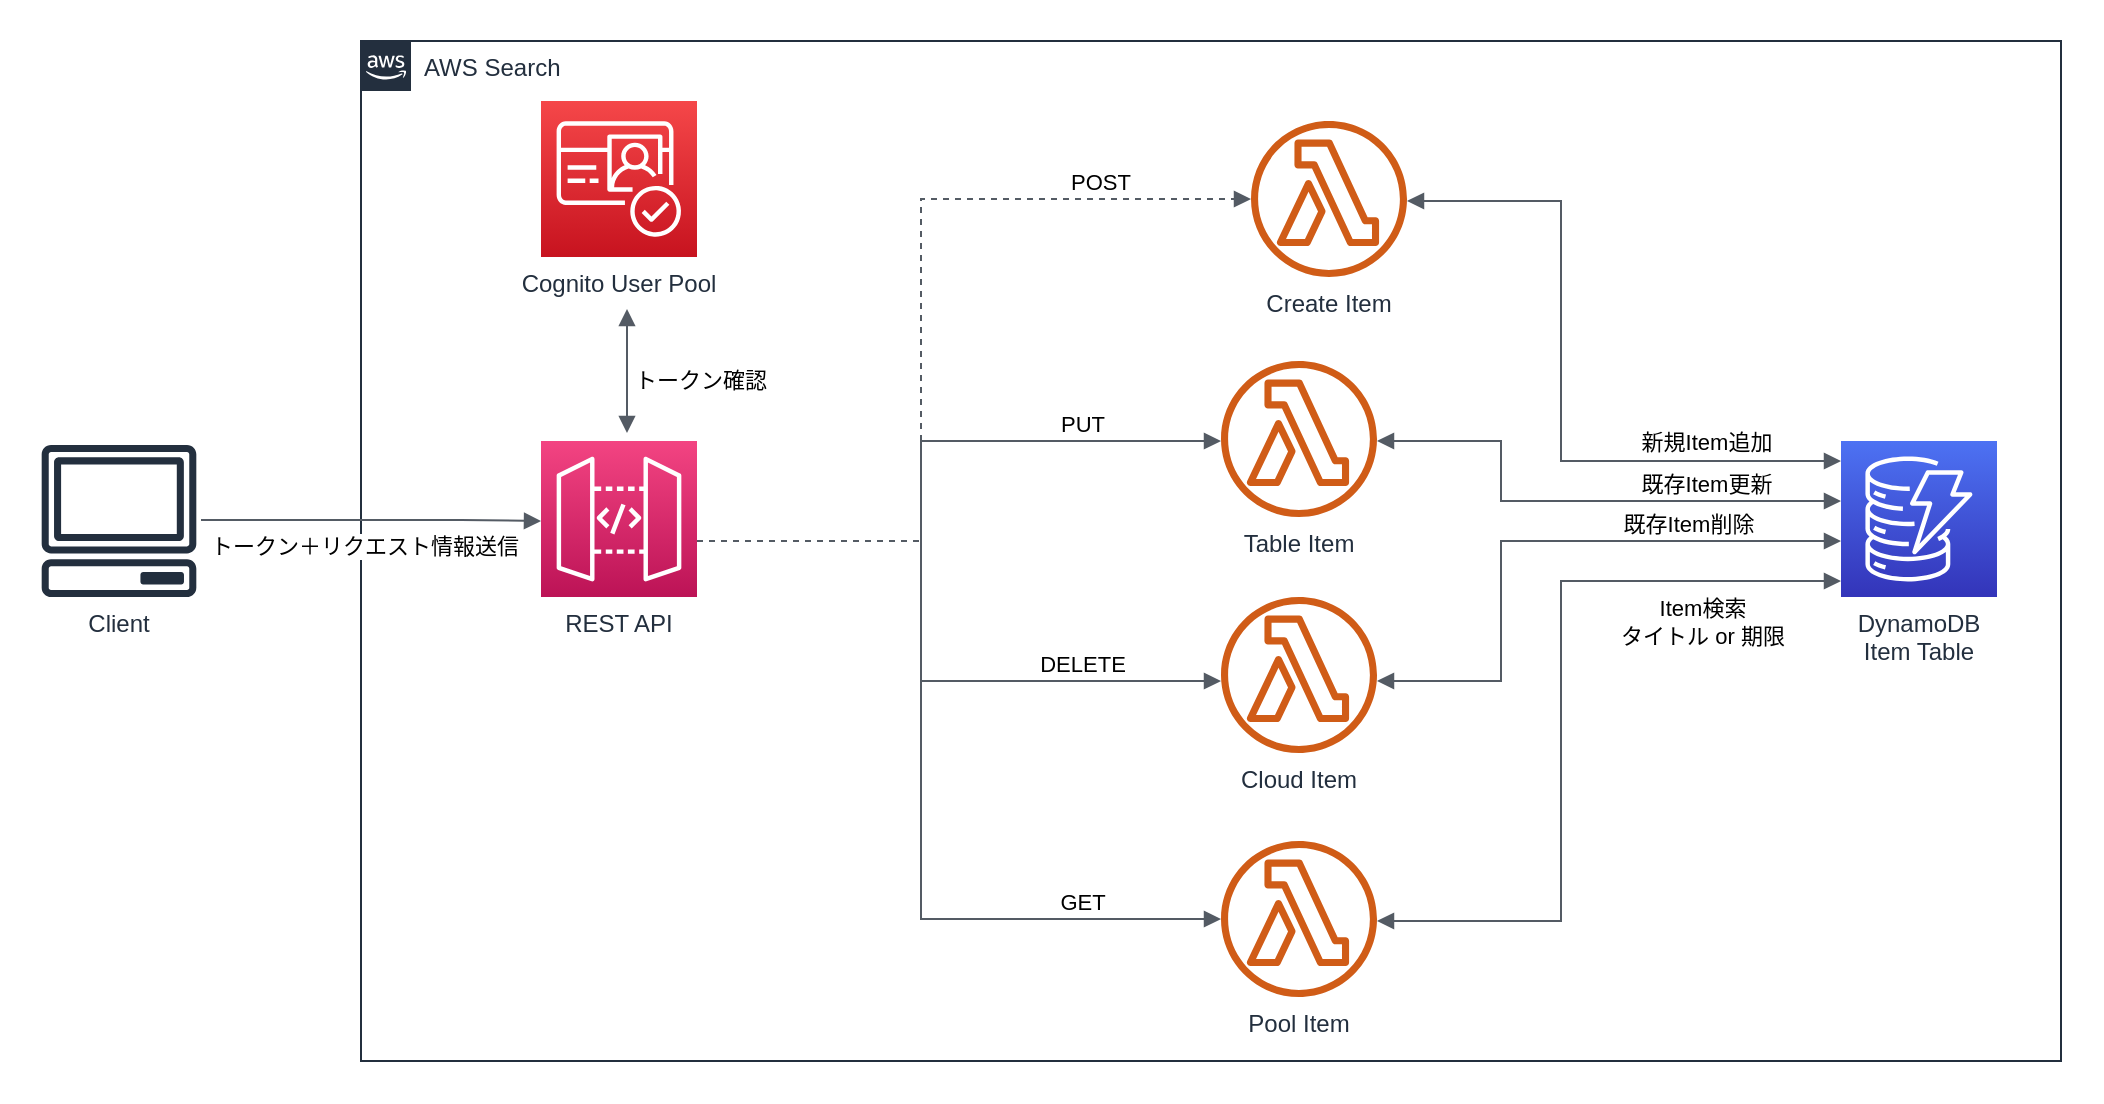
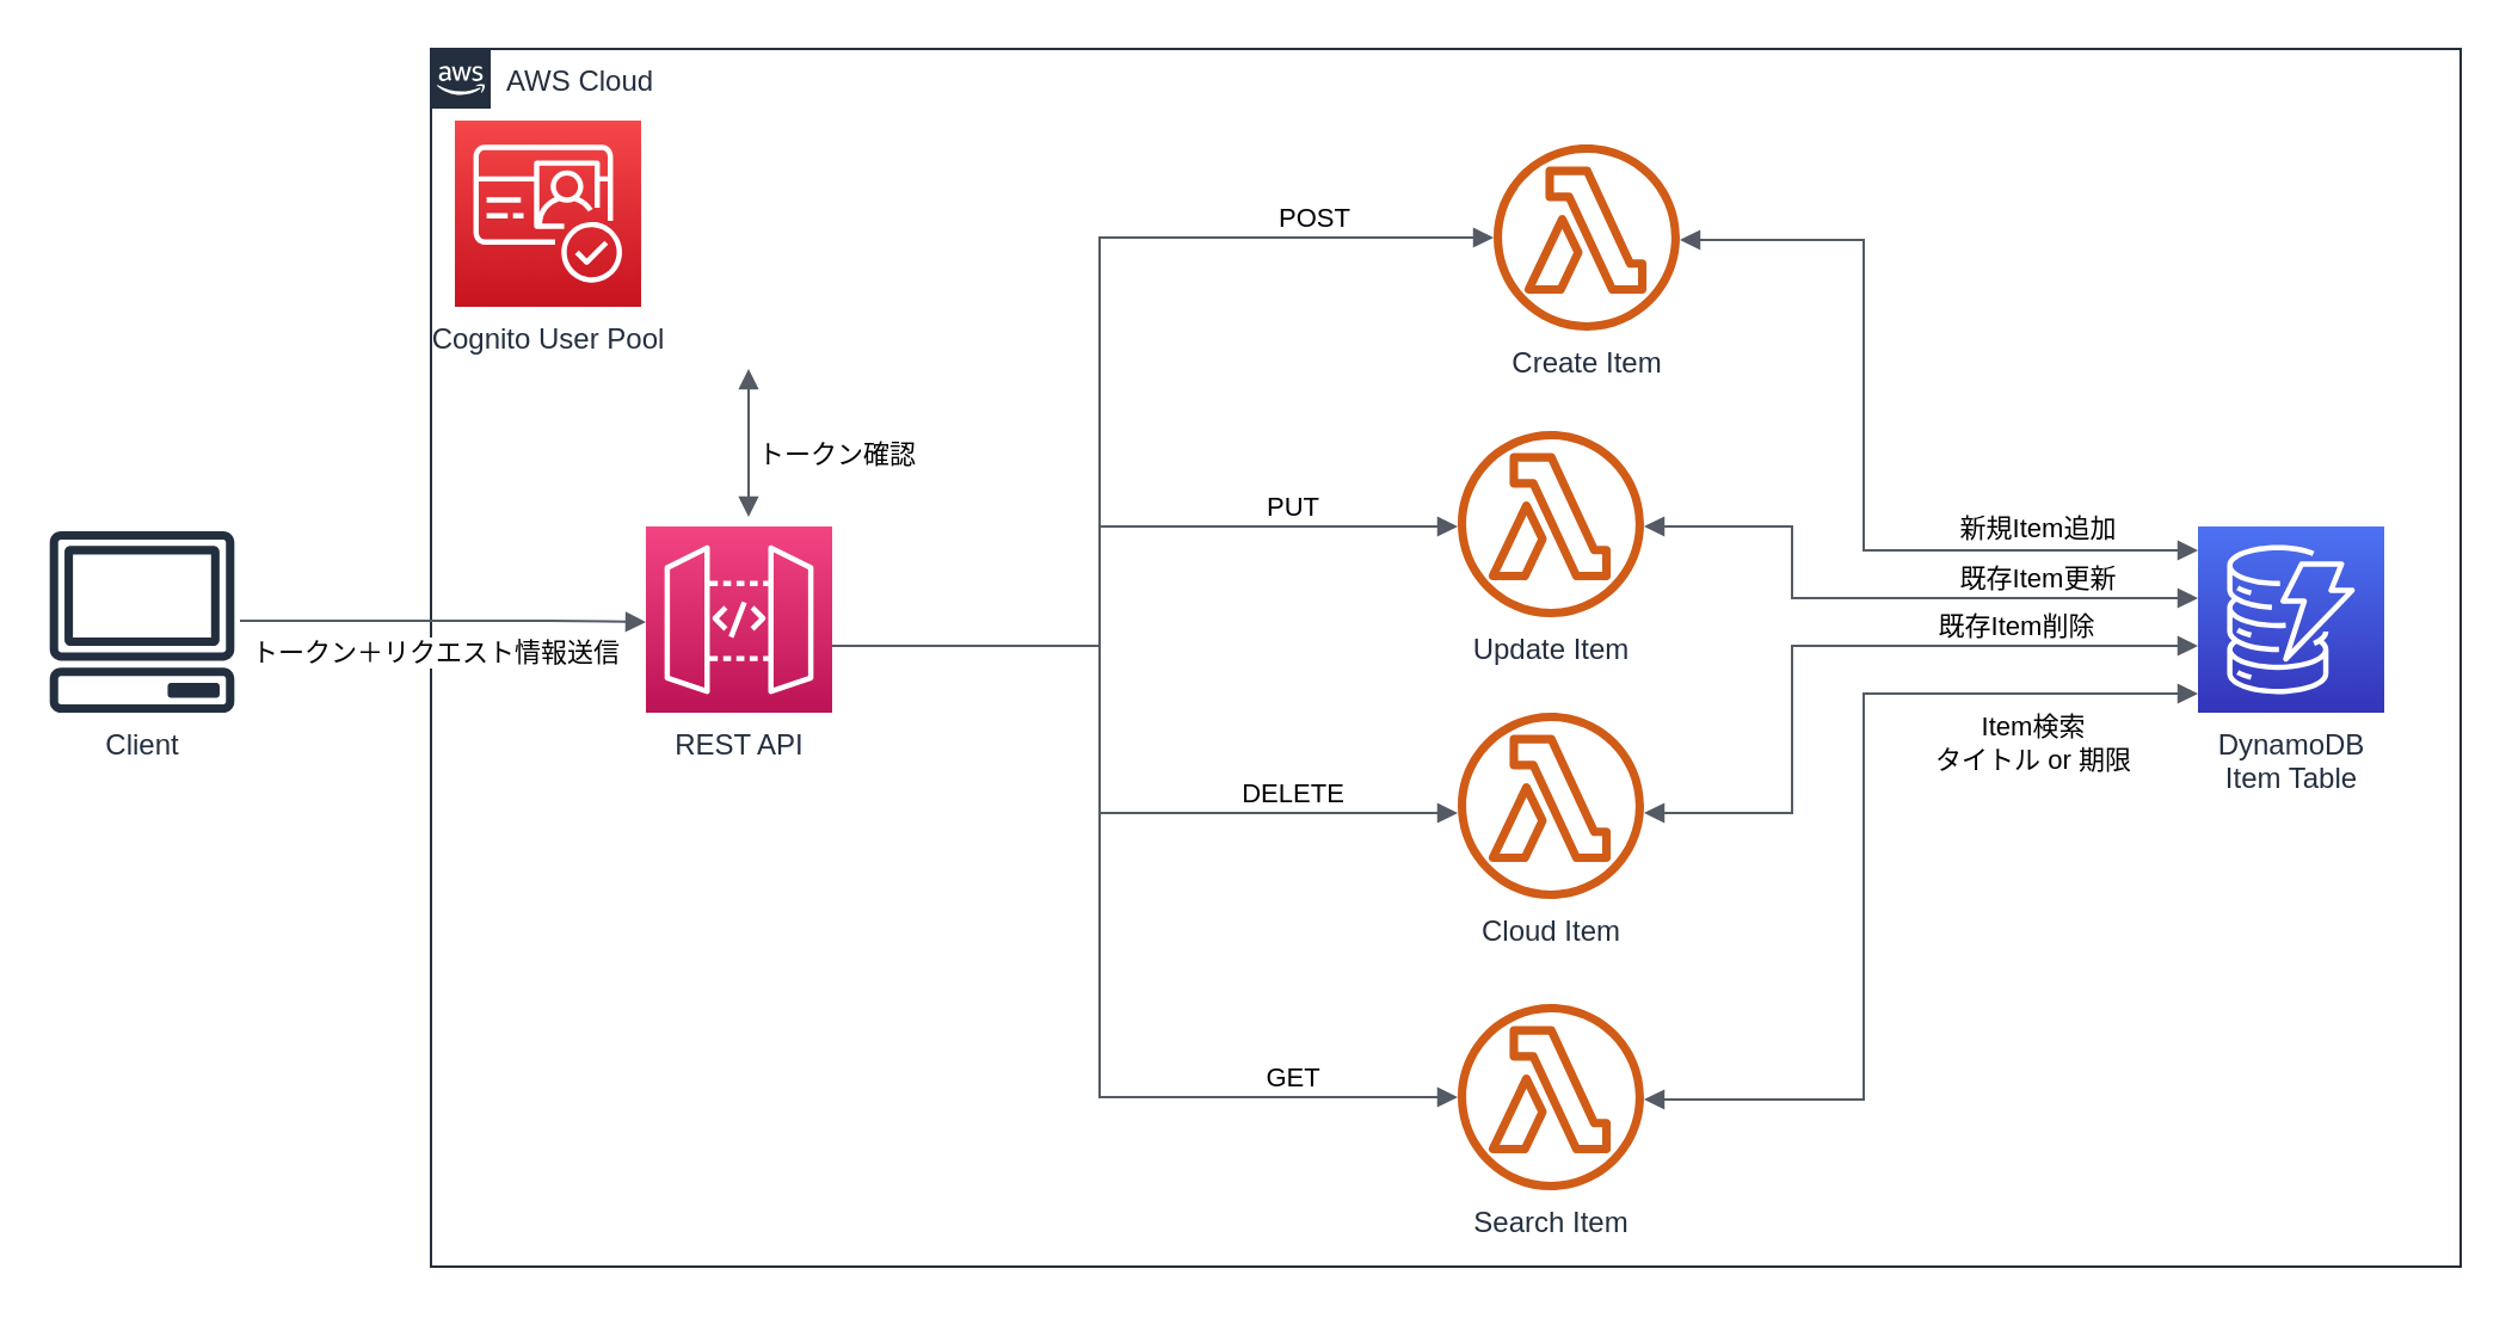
  <mxCell id="0" />
  <mxCell id="1" parent="0" />
- <mxCell id="2" value="AWS Search" style="points=[[0,0],[0.25,0],[0.5,0],[0.75,0],[1,0],[1,0.25],[1,0.5],[1,0.75],[1,1],[0.75,1],[0.5,1],[0.25,1],[0,1],[0,0.75],[0,0.5],[0,0.25]];outlineConnect=0;gradientColor=none;html=1;whiteSpace=wrap;fontSize=12;fontStyle=0;shape=mxgraph.aws4.group;grIcon=mxgraph.aws4.group_aws_cloud_alt;strokeColor=#232F3E;fillColor=none;verticalAlign=top;align=left;spacingLeft=30;fontColor=#232F3E;dashed=0;" parent="1" vertex="1"><mxGeometry x="180" y="20" width="850" height="510" as="geometry" /></mxCell>
+ <mxCell id="2" value="AWS Cloud" style="points=[[0,0],[0.25,0],[0.5,0],[0.75,0],[1,0],[1,0.25],[1,0.5],[1,0.75],[1,1],[0.75,1],[0.5,1],[0.25,1],[0,1],[0,0.75],[0,0.5],[0,0.25]];outlineConnect=0;gradientColor=none;html=1;whiteSpace=wrap;fontSize=12;fontStyle=0;shape=mxgraph.aws4.group;grIcon=mxgraph.aws4.group_aws_cloud_alt;strokeColor=#232F3E;fillColor=none;verticalAlign=top;align=left;spacingLeft=30;fontColor=#232F3E;dashed=0;" parent="1" vertex="1"><mxGeometry x="180" y="20" width="850" height="510" as="geometry" /></mxCell>
  <mxCell id="3" value="REST API" style="points=[[0,0,0],[0.25,0,0],[0.5,0,0],[0.75,0,0],[1,0,0],[0,1,0],[0.25,1,0],[0.5,1,0],[0.75,1,0],[1,1,0],[0,0.25,0],[0,0.5,0],[0,0.75,0],[1,0.25,0],[1,0.5,0],[1,0.75,0]];outlineConnect=0;fontColor=#232F3E;gradientColor=#F34482;gradientDirection=north;fillColor=#BC1356;strokeColor=#ffffff;dashed=0;verticalLabelPosition=bottom;verticalAlign=top;align=center;html=1;fontSize=12;fontStyle=0;aspect=fixed;shape=mxgraph.aws4.resourceIcon;resIcon=mxgraph.aws4.api_gateway;" parent="1" vertex="1"><mxGeometry x="270" y="220" width="78" height="78" as="geometry" /></mxCell>
  <mxCell id="4" value="Create Item" style="outlineConnect=0;fontColor=#232F3E;gradientColor=none;fillColor=#D05C17;strokeColor=none;dashed=0;verticalLabelPosition=bottom;verticalAlign=top;align=center;html=1;fontSize=12;fontStyle=0;aspect=fixed;pointerEvents=1;shape=mxgraph.aws4.lambda_function;" parent="1" vertex="1"><mxGeometry x="625" y="60" width="78" height="78" as="geometry" /></mxCell>
- <mxCell id="5" value="Table Item" style="outlineConnect=0;fontColor=#232F3E;gradientColor=none;fillColor=#D05C17;strokeColor=none;dashed=0;verticalLabelPosition=bottom;verticalAlign=top;align=center;html=1;fontSize=12;fontStyle=0;aspect=fixed;pointerEvents=1;shape=mxgraph.aws4.lambda_function;" parent="1" vertex="1"><mxGeometry x="610" y="180" width="78" height="78" as="geometry" /></mxCell>
+ <mxCell id="5" value="Update Item" style="outlineConnect=0;fontColor=#232F3E;gradientColor=none;fillColor=#D05C17;strokeColor=none;dashed=0;verticalLabelPosition=bottom;verticalAlign=top;align=center;html=1;fontSize=12;fontStyle=0;aspect=fixed;pointerEvents=1;shape=mxgraph.aws4.lambda_function;" parent="1" vertex="1"><mxGeometry x="610" y="180" width="78" height="78" as="geometry" /></mxCell>
  <mxCell id="6" value="Cloud Item" style="outlineConnect=0;fontColor=#232F3E;gradientColor=none;fillColor=#D05C17;strokeColor=none;dashed=0;verticalLabelPosition=bottom;verticalAlign=top;align=center;html=1;fontSize=12;fontStyle=0;aspect=fixed;pointerEvents=1;shape=mxgraph.aws4.lambda_function;" parent="1" vertex="1"><mxGeometry x="610" y="298" width="78" height="78" as="geometry" /></mxCell>
- <mxCell id="7" value="Pool Item" style="outlineConnect=0;fontColor=#232F3E;gradientColor=none;fillColor=#D05C17;strokeColor=none;dashed=0;verticalLabelPosition=bottom;verticalAlign=top;align=center;html=1;fontSize=12;fontStyle=0;aspect=fixed;pointerEvents=1;shape=mxgraph.aws4.lambda_function;" parent="1" vertex="1"><mxGeometry x="610" y="420" width="78" height="78" as="geometry" /></mxCell>
+ <mxCell id="7" value="Search Item" style="outlineConnect=0;fontColor=#232F3E;gradientColor=none;fillColor=#D05C17;strokeColor=none;dashed=0;verticalLabelPosition=bottom;verticalAlign=top;align=center;html=1;fontSize=12;fontStyle=0;aspect=fixed;pointerEvents=1;shape=mxgraph.aws4.lambda_function;" parent="1" vertex="1"><mxGeometry x="610" y="420" width="78" height="78" as="geometry" /></mxCell>
  <mxCell id="8" value="DynamoDB&lt;br&gt;Item Table" style="points=[[0,0,0],[0.25,0,0],[0.5,0,0],[0.75,0,0],[1,0,0],[0,1,0],[0.25,1,0],[0.5,1,0],[0.75,1,0],[1,1,0],[0,0.25,0],[0,0.5,0],[0,0.75,0],[1,0.25,0],[1,0.5,0],[1,0.75,0]];outlineConnect=0;fontColor=#232F3E;gradientColor=#4D72F3;gradientDirection=north;fillColor=#3334B9;strokeColor=#ffffff;dashed=0;verticalLabelPosition=bottom;verticalAlign=top;align=center;html=1;fontSize=12;fontStyle=0;aspect=fixed;shape=mxgraph.aws4.resourceIcon;resIcon=mxgraph.aws4.dynamodb;" parent="1" vertex="1"><mxGeometry x="920" y="220" width="78" height="78" as="geometry" /></mxCell>
- <mxCell id="9" value="Cognito User Pool" style="points=[[0,0,0],[0.25,0,0],[0.5,0,0],[0.75,0,0],[1,0,0],[0,1,0],[0.25,1,0],[0.5,1,0],[0.75,1,0],[1,1,0],[0,0.25,0],[0,0.5,0],[0,0.75,0],[1,0.25,0],[1,0.5,0],[1,0.75,0]];outlineConnect=0;fontColor=#232F3E;gradientColor=#F54749;gradientDirection=north;fillColor=#C7131F;strokeColor=#ffffff;dashed=0;verticalLabelPosition=bottom;verticalAlign=top;align=center;html=1;fontSize=12;fontStyle=0;aspect=fixed;shape=mxgraph.aws4.resourceIcon;resIcon=mxgraph.aws4.cognito;" parent="1" vertex="1"><mxGeometry x="270" y="50" width="78" height="78" as="geometry" /></mxCell>
- <mxCell id="10" value="" style="edgeStyle=orthogonalEdgeStyle;html=1;endArrow=block;elbow=vertical;startArrow=none;endFill=1;strokeColor=#545B64;rounded=0;dashed=1;" edge="1" parent="1" source="3" target="4"><mxGeometry width="100" relative="1" as="geometry"><mxPoint x="420" y="250" as="sourcePoint" /><mxPoint x="520" y="250" as="targetPoint" /><Array as="points"><mxPoint x="460" y="270" /><mxPoint x="460" y="99" /></Array></mxGeometry></mxCell>
+ <mxCell id="9" value="Cognito User Pool" style="points=[[0,0,0],[0.25,0,0],[0.5,0,0],[0.75,0,0],[1,0,0],[0,1,0],[0.25,1,0],[0.5,1,0],[0.75,1,0],[1,1,0],[0,0.25,0],[0,0.5,0],[0,0.75,0],[1,0.25,0],[1,0.5,0],[1,0.75,0]];outlineConnect=0;fontColor=#232F3E;gradientColor=#F54749;gradientDirection=north;fillColor=#C7131F;strokeColor=#ffffff;dashed=0;verticalLabelPosition=bottom;verticalAlign=top;align=center;html=1;fontSize=12;fontStyle=0;aspect=fixed;shape=mxgraph.aws4.resourceIcon;resIcon=mxgraph.aws4.cognito;" parent="1" vertex="1"><mxGeometry x="190" y="50" width="78" height="78" as="geometry" /></mxCell>
+ <mxCell id="10" value="" style="edgeStyle=orthogonalEdgeStyle;html=1;endArrow=block;elbow=vertical;startArrow=none;endFill=1;strokeColor=#545B64;rounded=0;" edge="1" parent="1" source="3" target="4"><mxGeometry width="100" relative="1" as="geometry"><mxPoint x="420" y="250" as="sourcePoint" /><mxPoint x="520" y="250" as="targetPoint" /><Array as="points"><mxPoint x="460" y="270" /><mxPoint x="460" y="99" /></Array></mxGeometry></mxCell>
  <mxCell id="11" value="POST" style="edgeLabel;html=1;align=center;verticalAlign=middle;resizable=0;points=[];" vertex="1" connectable="0" parent="10"><mxGeometry x="0.554" y="-1" relative="1" as="geometry"><mxPoint x="24" y="-10" as="offset" /></mxGeometry></mxCell>
  <mxCell id="12" value="" style="edgeStyle=orthogonalEdgeStyle;html=1;endArrow=block;elbow=vertical;startArrow=block;startFill=1;endFill=1;strokeColor=#545B64;rounded=0;" edge="1" parent="1" source="4"><mxGeometry width="100" relative="1" as="geometry"><mxPoint x="710" y="500" as="sourcePoint" /><mxPoint x="920" y="230" as="targetPoint" /><Array as="points"><mxPoint x="780" y="100" /><mxPoint x="780" y="230" /></Array></mxGeometry></mxCell>
  <mxCell id="13" value="新規Item追加" style="edgeLabel;html=1;align=center;verticalAlign=middle;resizable=0;points=[];" vertex="1" connectable="0" parent="12"><mxGeometry x="0.529" y="2" relative="1" as="geometry"><mxPoint x="15" y="-8" as="offset" /></mxGeometry></mxCell>
  <mxCell id="14" value="" style="edgeStyle=orthogonalEdgeStyle;html=1;endArrow=block;elbow=vertical;startArrow=block;startFill=1;endFill=1;strokeColor=#545B64;rounded=0;" edge="1" parent="1"><mxGeometry width="100" relative="1" as="geometry"><mxPoint x="688" y="220" as="sourcePoint" /><mxPoint x="920" y="250" as="targetPoint" /><Array as="points"><mxPoint x="750" y="220" /><mxPoint x="750" y="250" /><mxPoint x="920" y="250" /></Array></mxGeometry></mxCell>
  <mxCell id="15" value="既存Item更新" style="edgeLabel;html=1;align=center;verticalAlign=middle;resizable=0;points=[];" vertex="1" connectable="0" parent="14"><mxGeometry x="0.529" y="2" relative="1" as="geometry"><mxPoint x="-6" y="-7" as="offset" /></mxGeometry></mxCell>
  <mxCell id="16" value="" style="edgeStyle=orthogonalEdgeStyle;html=1;endArrow=block;elbow=vertical;startArrow=none;endFill=1;strokeColor=#545B64;rounded=0;" edge="1" parent="1"><mxGeometry width="100" relative="1" as="geometry"><mxPoint x="460" y="270" as="sourcePoint" /><mxPoint x="610" y="220" as="targetPoint" /><Array as="points"><mxPoint x="460" y="220" /></Array></mxGeometry></mxCell>
  <mxCell id="17" value="PUT" style="edgeLabel;html=1;align=center;verticalAlign=middle;resizable=0;points=[];" vertex="1" connectable="0" parent="16"><mxGeometry x="0.554" y="-1" relative="1" as="geometry"><mxPoint x="-25" y="-10" as="offset" /></mxGeometry></mxCell>
  <mxCell id="18" value="" style="edgeStyle=orthogonalEdgeStyle;html=1;endArrow=block;elbow=vertical;startArrow=none;endFill=1;strokeColor=#545B64;rounded=0;" edge="1" parent="1" target="6"><mxGeometry width="100" relative="1" as="geometry"><mxPoint x="460" y="270" as="sourcePoint" /><mxPoint x="610" y="234" as="targetPoint" /><Array as="points"><mxPoint x="460" y="340" /></Array></mxGeometry></mxCell>
  <mxCell id="19" value="DELETE" style="edgeLabel;html=1;align=center;verticalAlign=middle;resizable=0;points=[];" vertex="1" connectable="0" parent="18"><mxGeometry x="0.554" y="-1" relative="1" as="geometry"><mxPoint x="-21" y="-10" as="offset" /></mxGeometry></mxCell>
  <mxCell id="20" value="" style="edgeStyle=orthogonalEdgeStyle;html=1;endArrow=block;elbow=vertical;startArrow=none;endFill=1;strokeColor=#545B64;rounded=0;" edge="1" parent="1" target="7"><mxGeometry width="100" relative="1" as="geometry"><mxPoint x="460" y="340" as="sourcePoint" /><mxPoint x="620" y="350" as="targetPoint" /><Array as="points"><mxPoint x="460" y="459" /></Array></mxGeometry></mxCell>
  <mxCell id="21" value="GET" style="edgeLabel;html=1;align=center;verticalAlign=middle;resizable=0;points=[];" vertex="1" connectable="0" parent="20"><mxGeometry x="0.554" y="-1" relative="1" as="geometry"><mxPoint x="-10" y="-10" as="offset" /></mxGeometry></mxCell>
  <mxCell id="22" value="" style="edgeStyle=orthogonalEdgeStyle;html=1;endArrow=block;elbow=vertical;startArrow=block;startFill=1;endFill=1;strokeColor=#545B64;rounded=0;" edge="1" parent="1"><mxGeometry width="100" relative="1" as="geometry"><mxPoint x="688" y="340" as="sourcePoint" /><mxPoint x="920" y="270" as="targetPoint" /><Array as="points"><mxPoint x="750" y="340" /><mxPoint x="750" y="270" /></Array></mxGeometry></mxCell>
  <mxCell id="23" value="既存Item削除" style="edgeLabel;html=1;align=center;verticalAlign=middle;resizable=0;points=[];" vertex="1" connectable="0" parent="22"><mxGeometry x="0.529" y="2" relative="1" as="geometry"><mxPoint x="-6" y="-7" as="offset" /></mxGeometry></mxCell>
  <mxCell id="24" value="" style="edgeStyle=orthogonalEdgeStyle;html=1;endArrow=block;elbow=vertical;startArrow=block;startFill=1;endFill=1;strokeColor=#545B64;rounded=0;" edge="1" parent="1" target="8"><mxGeometry width="100" relative="1" as="geometry"><mxPoint x="688" y="460" as="sourcePoint" /><mxPoint x="920" y="290" as="targetPoint" /><Array as="points"><mxPoint x="780" y="460" /><mxPoint x="780" y="290" /></Array></mxGeometry></mxCell>
  <mxCell id="25" value="Item検索&lt;br&gt;タイトル or 期限" style="edgeLabel;html=1;align=center;verticalAlign=middle;resizable=0;points=[];" vertex="1" connectable="0" parent="24"><mxGeometry x="0.529" y="2" relative="1" as="geometry"><mxPoint x="25" y="22" as="offset" /></mxGeometry></mxCell>
  <mxCell id="26" value="Client" style="outlineConnect=0;fontColor=#232F3E;gradientColor=none;fillColor=#232F3E;strokeColor=none;dashed=0;verticalLabelPosition=bottom;verticalAlign=top;align=center;html=1;fontSize=12;fontStyle=0;aspect=fixed;pointerEvents=1;shape=mxgraph.aws4.client;" vertex="1" parent="1"><mxGeometry x="20" y="222" width="78" height="76" as="geometry" /></mxCell>
  <mxCell id="27" value="" style="edgeStyle=orthogonalEdgeStyle;html=1;endArrow=block;elbow=vertical;startArrow=none;endFill=1;strokeColor=#545B64;rounded=0;" edge="1" parent="1"><mxGeometry width="100" relative="1" as="geometry"><mxPoint x="100" y="259.5" as="sourcePoint" /><mxPoint x="270" y="260" as="targetPoint" /><Array as="points"><mxPoint x="230" y="260" /><mxPoint x="230" y="260" /></Array></mxGeometry></mxCell>
  <mxCell id="28" value="トークン＋リクエスト情報送信" style="edgeLabel;html=1;align=center;verticalAlign=middle;resizable=0;points=[];" vertex="1" connectable="0" parent="1"><mxGeometry x="188" y="275.998" as="geometry"><mxPoint x="-7" y="-3" as="offset" /></mxGeometry></mxCell>
  <mxCell id="29" value="トークン確認" style="edgeStyle=orthogonalEdgeStyle;html=1;endArrow=block;elbow=vertical;startArrow=block;startFill=1;endFill=1;strokeColor=#545B64;rounded=0;" edge="1" parent="1"><mxGeometry x="0.161" y="37" width="100" relative="1" as="geometry"><mxPoint x="313" y="154" as="sourcePoint" /><mxPoint x="313" y="216" as="targetPoint" /><mxPoint as="offset" /></mxGeometry></mxCell>
